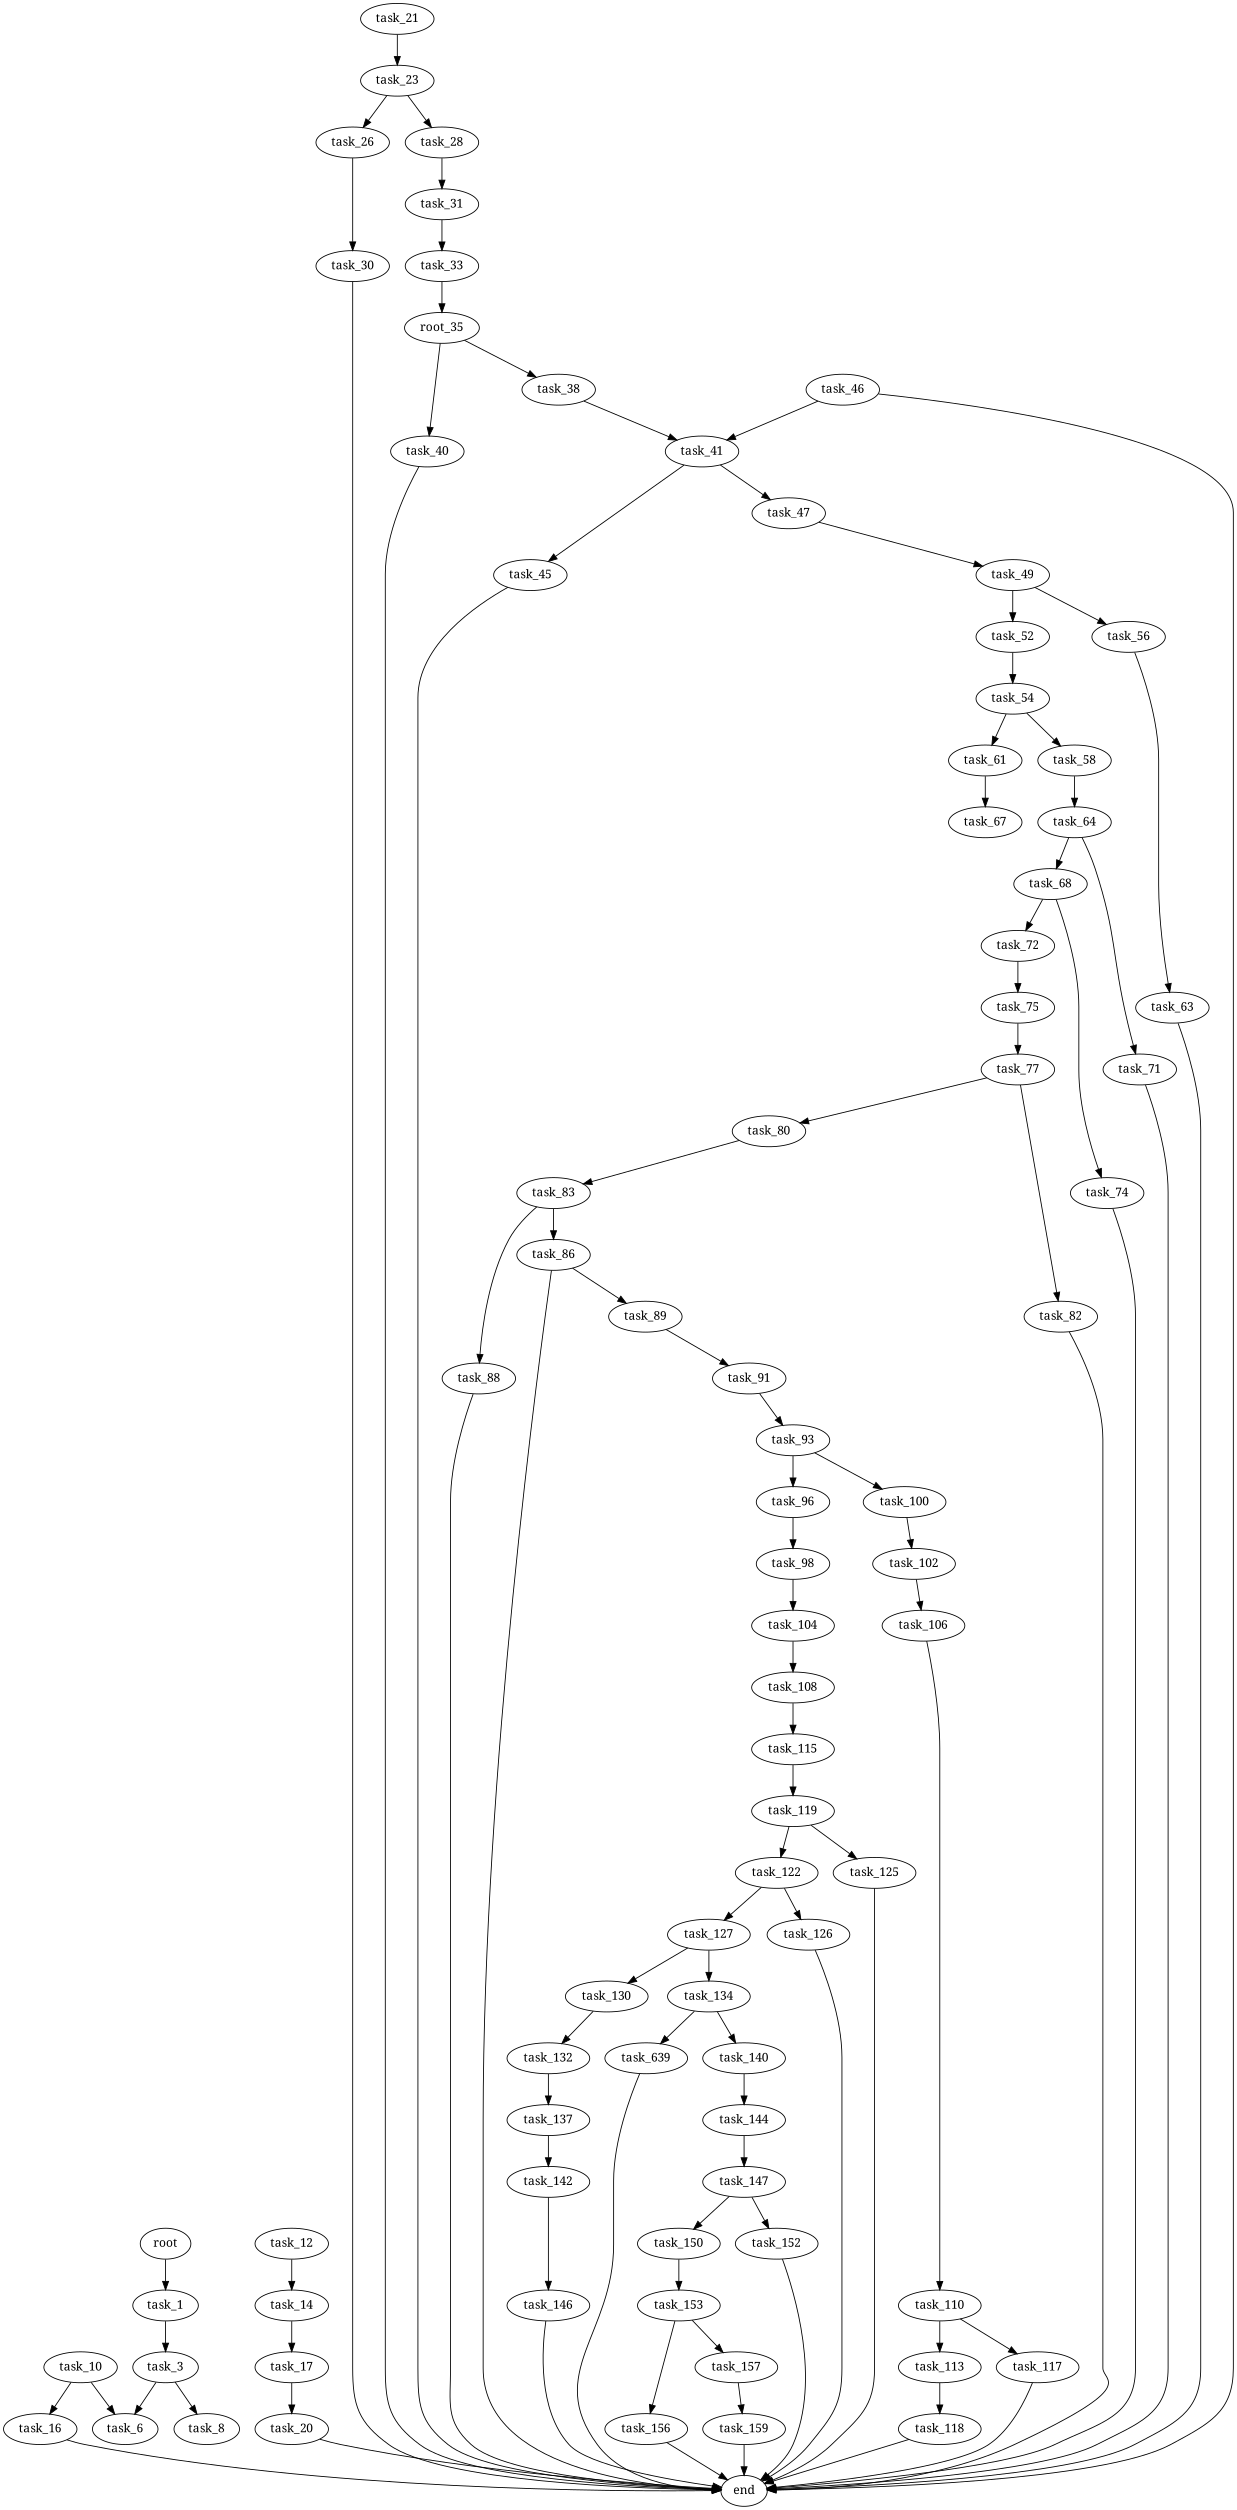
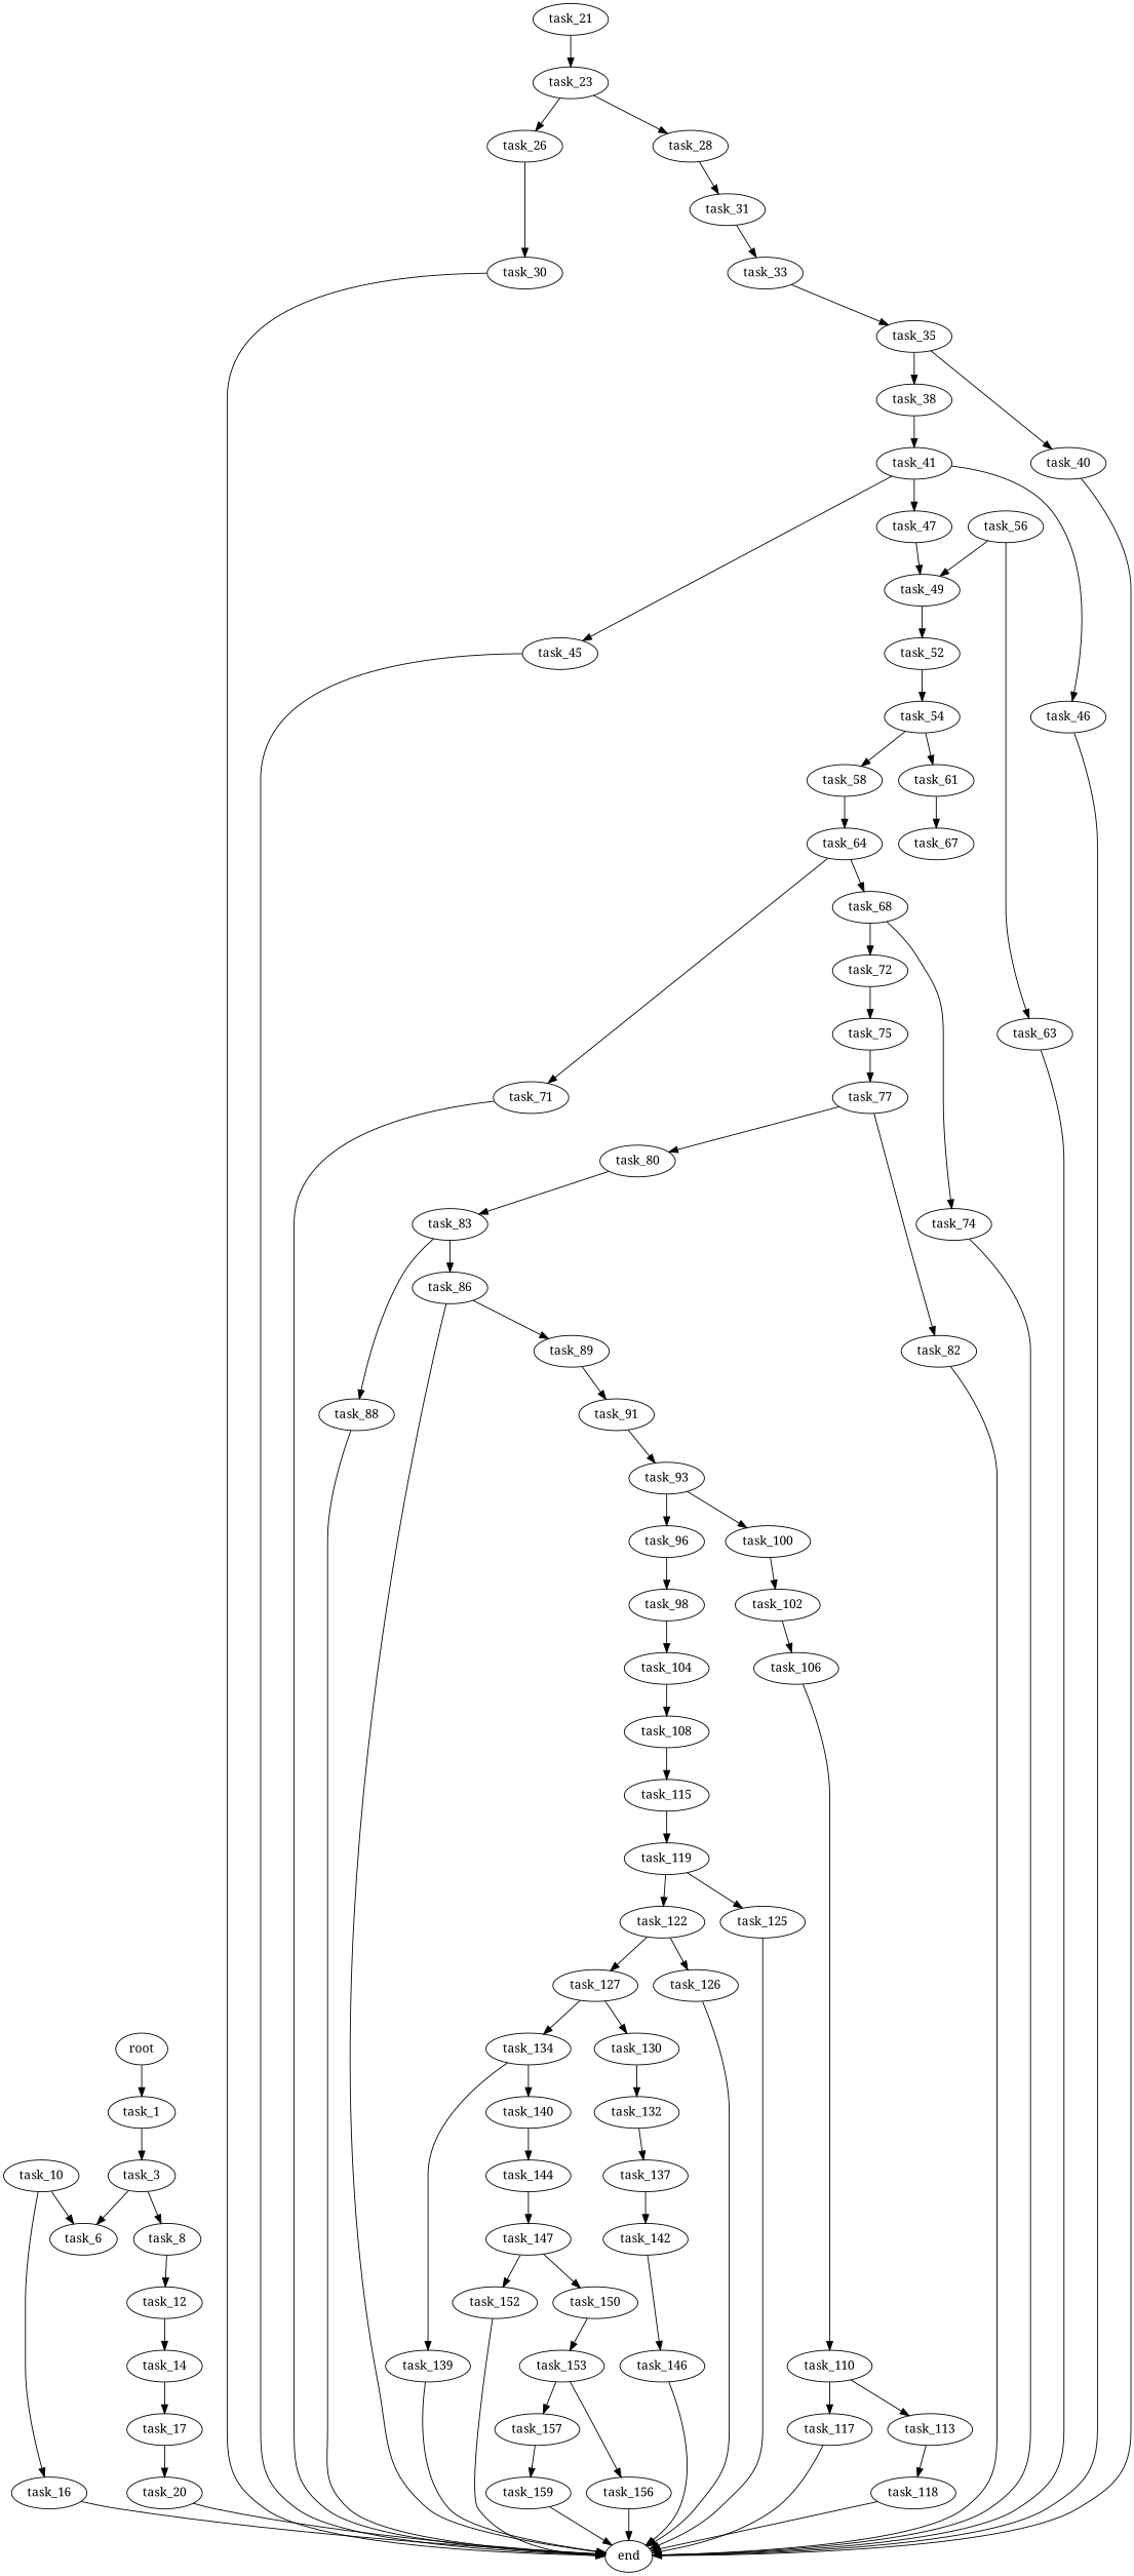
  digraph {
    fontname="Noto Serif"
    node [fontname="Noto Serif"]
    edge [fontname="Noto Serif"]
    root
    task_1
    task_3
    task_6
    task_8
    task_12
    task_10
    task_16
    task_14
    end
    task_17
    task_20
    task_21
    task_23
    task_26
    task_28
    task_30
    task_31
    task_33
-   task_35 [label=root_35]
+   task_35
    task_38
    task_40
    task_41
    task_45
    task_46
    task_47
    task_49
    task_52
    task_56
    task_54
    task_63
    task_58
    task_61
    task_64
    task_67
    task_68
    task_71
    task_72
    task_74
    task_75
    task_77
    task_80
    task_82
    task_83
    task_86
    task_88
    task_89
    task_91
    task_93
    task_96
    task_100
    task_98
    task_102
    task_104
    task_108
    task_106
    task_110
    task_115
    task_113
    task_117
    task_119
    task_118
    task_122
    task_125
    task_126
    task_127
    task_130
    task_134
    task_132
-   task_139 [label=task_639]
+   task_139
    task_140
    task_137
    task_142
    task_144
    task_146
    task_147
    task_150
    task_152
    task_153
    task_156
    task_157
    task_159
    root -> task_1
    task_1 -> task_3
    task_3 -> task_6
    task_3 -> task_8
+   task_8 -> task_12
    task_12 -> task_14
    task_10 -> task_6
    task_10 -> task_16
    task_16 -> end
    task_14 -> task_17
    task_17 -> task_20
    task_20 -> end
    task_21 -> task_23
    task_23 -> task_26
    task_23 -> task_28
    task_26 -> task_30
    task_28 -> task_31
    task_30 -> end
    task_31 -> task_33
    task_33 -> task_35
    task_35 -> task_38
    task_35 -> task_40
    task_38 -> task_41
    task_40 -> end
    task_41 -> task_45
-   task_46 -> task_41
+   task_41 -> task_46
    task_41 -> task_47
    task_45 -> end
    task_46 -> end
    task_47 -> task_49
    task_49 -> task_52
-   task_49 -> task_56
+   task_56 -> task_49
    task_52 -> task_54
    task_56 -> task_63
    task_54 -> task_58
    task_54 -> task_61
    task_63 -> end
    task_58 -> task_64
    task_61 -> task_67
    task_64 -> task_68
    task_64 -> task_71
    task_68 -> task_72
    task_68 -> task_74
    task_71 -> end
    task_72 -> task_75
    task_74 -> end
    task_75 -> task_77
    task_77 -> task_80
    task_77 -> task_82
    task_80 -> task_83
    task_82 -> end
    task_83 -> task_86
    task_83 -> task_88
    task_86 -> end
    task_86 -> task_89
    task_88 -> end
    task_89 -> task_91
    task_91 -> task_93
    task_93 -> task_96
    task_93 -> task_100
    task_96 -> task_98
    task_100 -> task_102
    task_98 -> task_104
    task_102 -> task_106
    task_104 -> task_108
    task_108 -> task_115
    task_106 -> task_110
    task_110 -> task_113
    task_110 -> task_117
    task_115 -> task_119
    task_113 -> task_118
    task_117 -> end
    task_119 -> task_122
    task_119 -> task_125
    task_118 -> end
    task_122 -> task_126
    task_122 -> task_127
    task_125 -> end
    task_126 -> end
    task_127 -> task_130
    task_127 -> task_134
    task_130 -> task_132
    task_134 -> task_139
    task_134 -> task_140
    task_132 -> task_137
    task_139 -> end
    task_140 -> task_144
    task_137 -> task_142
    task_142 -> task_146
    task_144 -> task_147
    task_146 -> end
    task_147 -> task_150
    task_147 -> task_152
    task_150 -> task_153
    task_152 -> end
    task_153 -> task_156
    task_153 -> task_157
    task_156 -> end
    task_157 -> task_159
    task_159 -> end
  }
